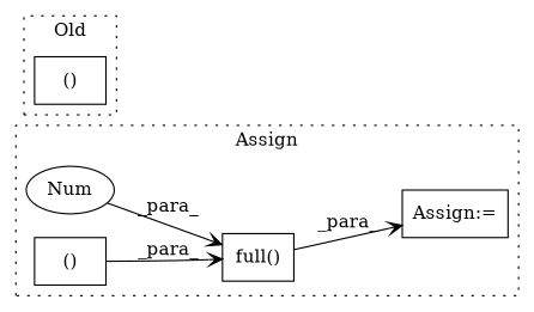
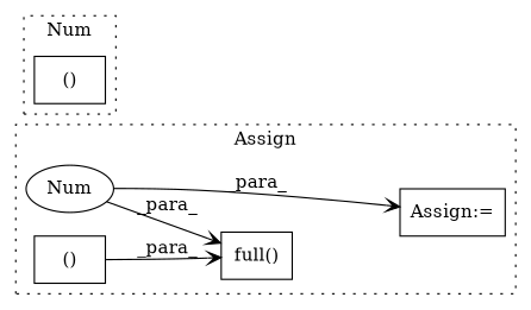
  digraph {
    rankdir=LR
    node [a=54 shape=box]
    edge [arrowhead=vee]
    n1 [a=75 l="11,1" label="full()" s="6971,7002"]
    n2 [a=76 l=4 label=Num s=6998 shape=ellipse]
    n3 [l=0 label="()" s=6994]
    n4 [a=68 l=3 label="Assign:=" s=7074]
    n5 [l=19 label="()" s=7539]
    subgraph cluster_1 {
      label=Assign
      style=dotted
      n1
      n2
      n3
      n4
    }
    subgraph cluster_2 {
-     label=Old
+     label=Num
      style=dotted
      n5
    }
-   n1 -> n4 [label=_para_]
+   n2 -> n4 [label=_para_]
    n2 -> n1 [label=_para_]
    n3 -> n1 [label=_para_]
  }
